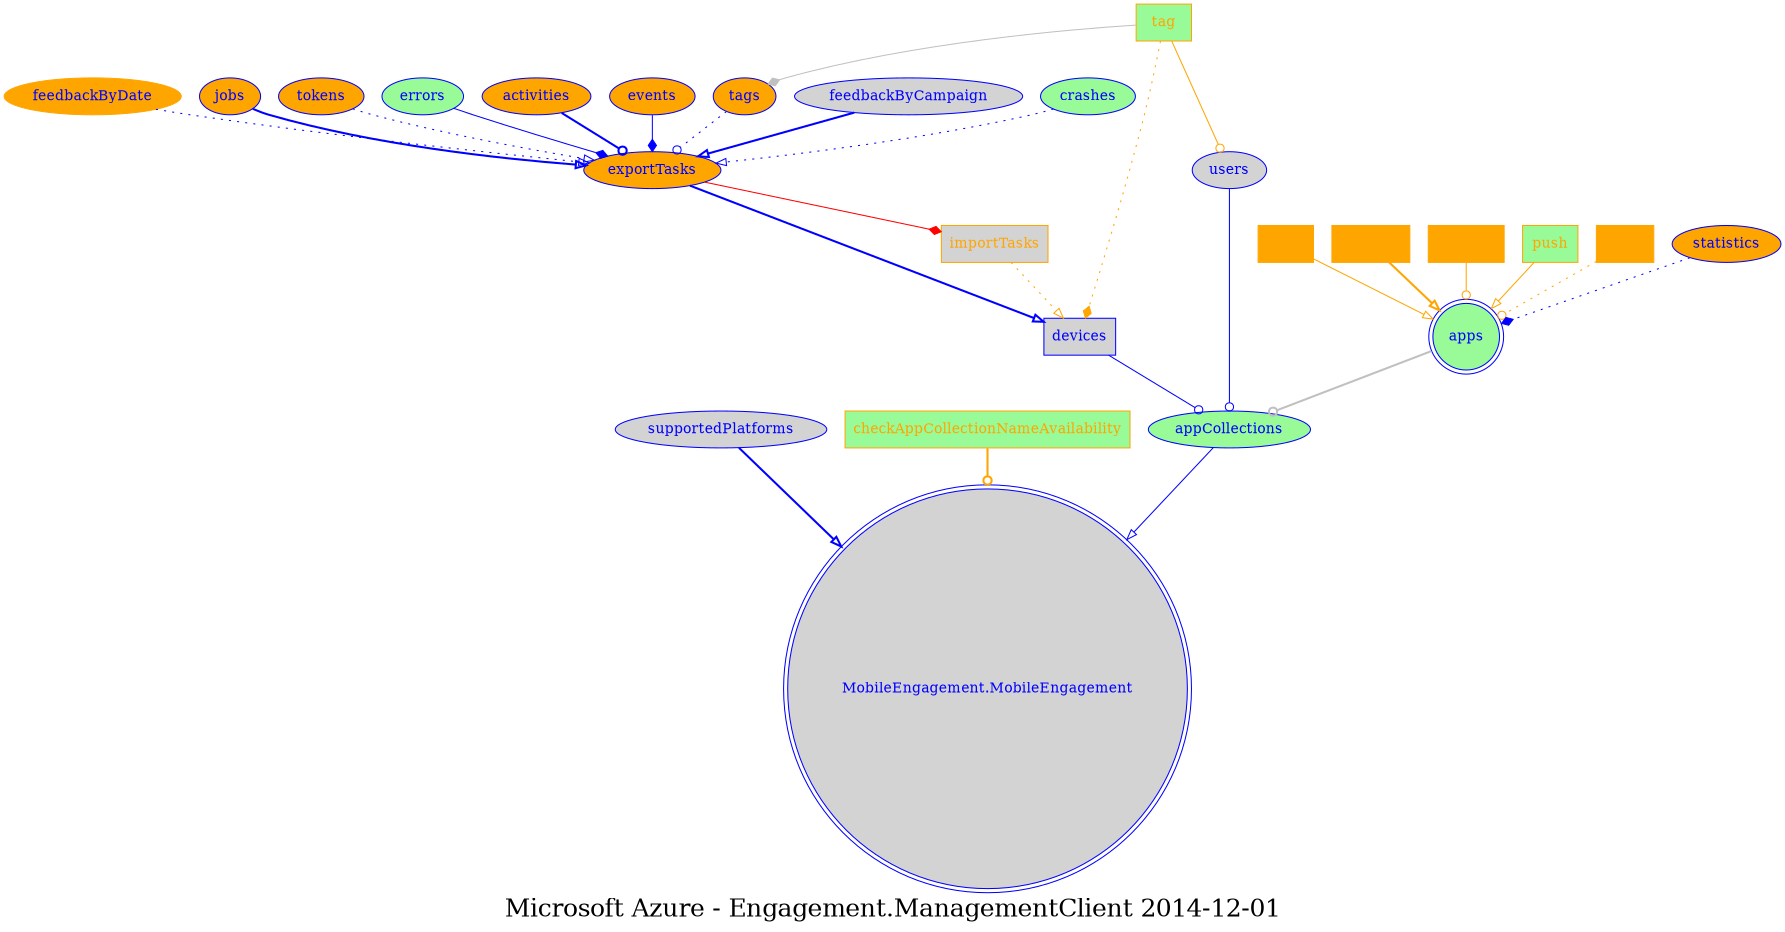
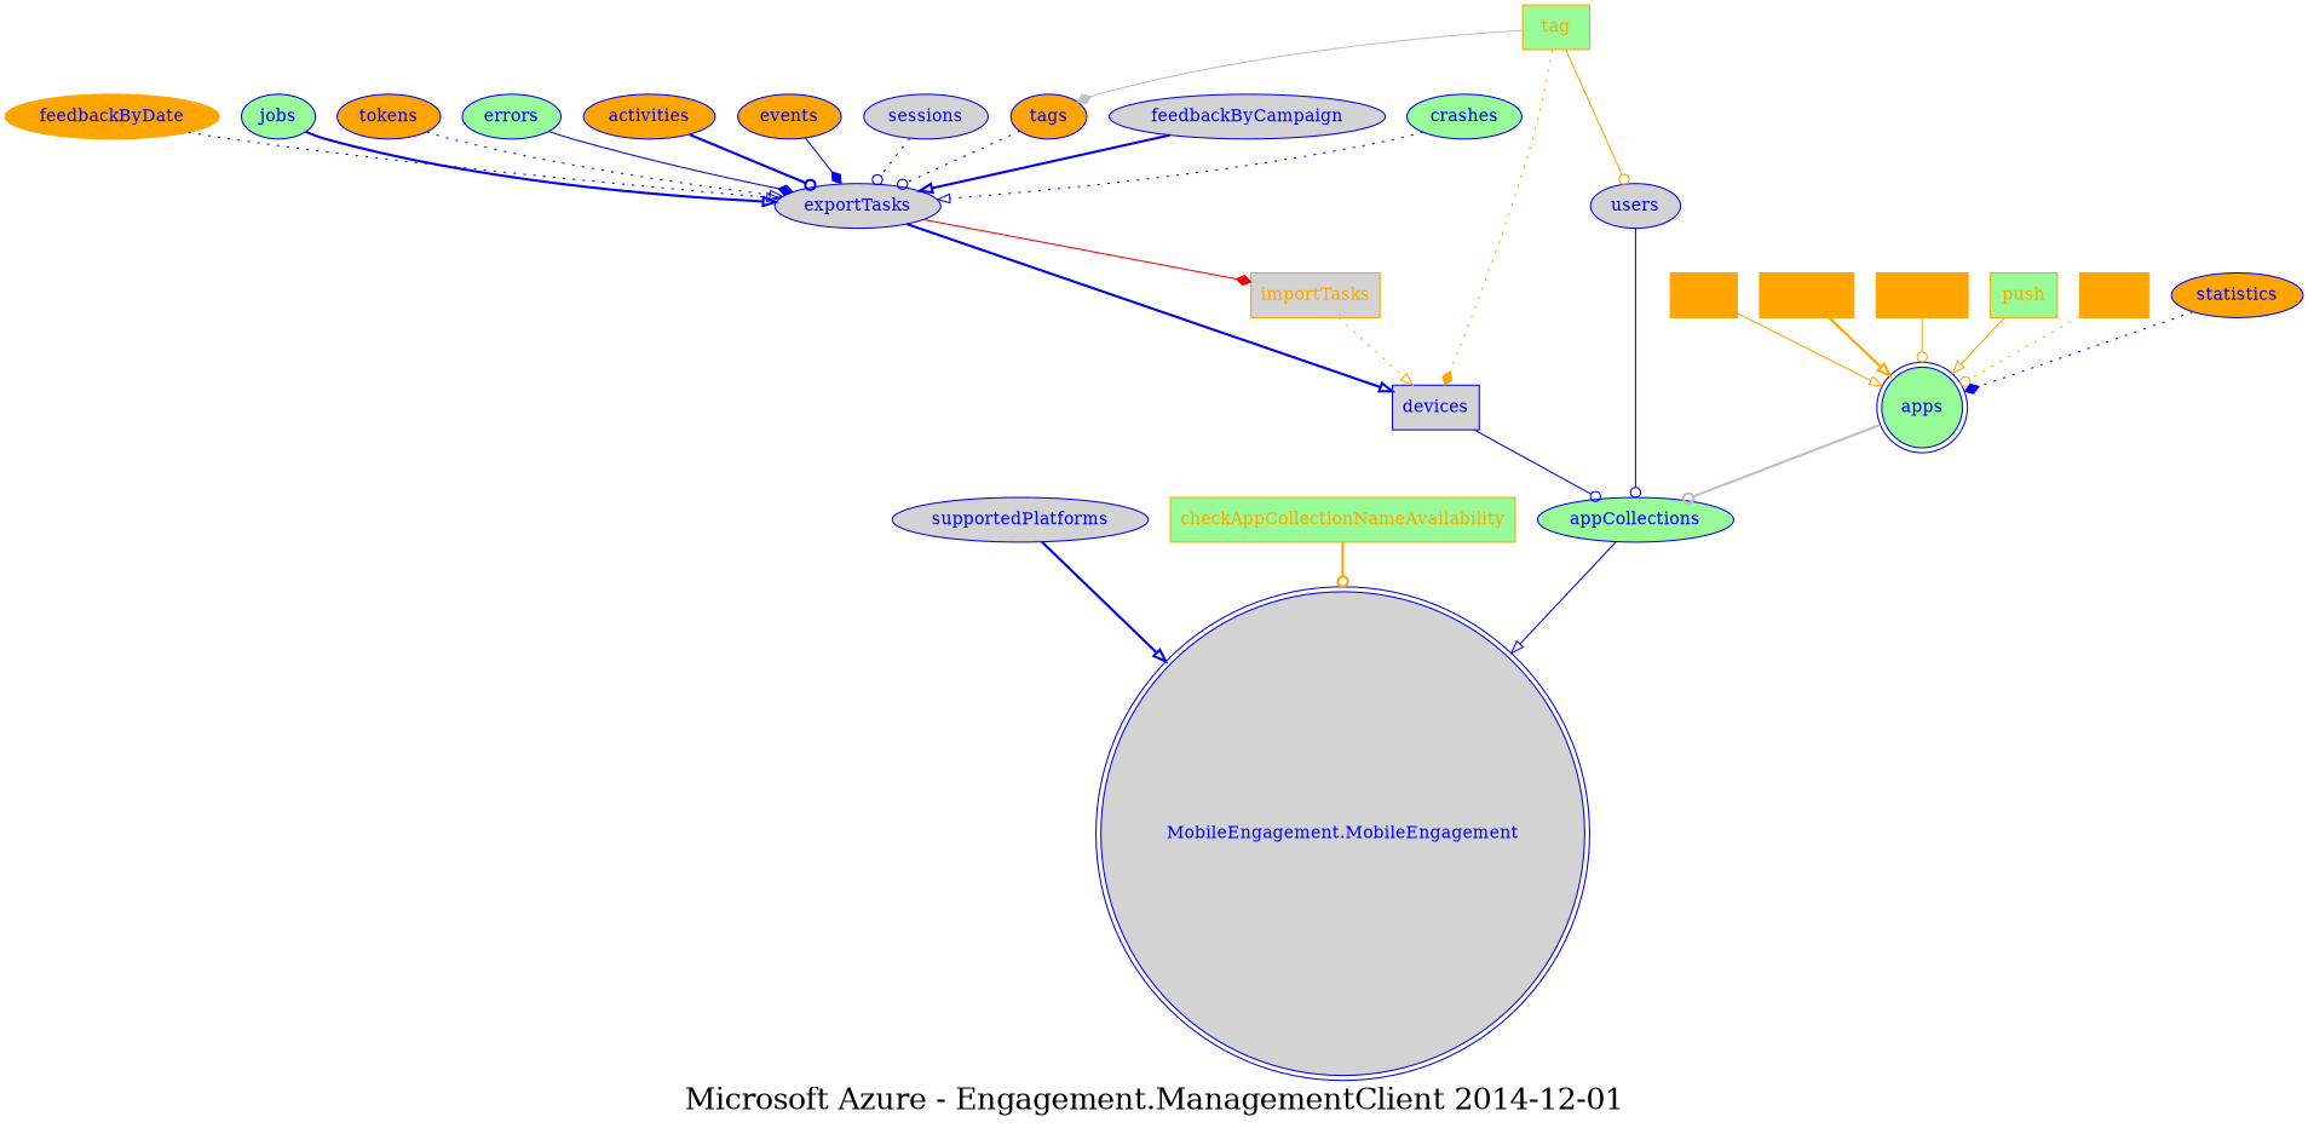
  digraph {
    fontsize=24
    label="Microsoft Azure - Engagement.ManagementClient 2014-12-01"
    splines=true
    node [color=blue fillcolor=orange fontcolor=blue shape=ellipse style=filled]
    edge [arrowhead=onormal arrowtail=none color=blue fontcolor=blue style=solid]
    apps [fillcolor=palegreen shape=doublecircle]
    appCollections [fillcolor=palegreen]
    n3 [fillcolor=lightgrey label="MobileEngagement.MobileEngagement" shape=doublecircle]
    devices [fillcolor=lightgrey shape=box]
-   exportTasks
+   exportTasks [fillcolor=lightgrey]
    importTasks [color=orange fillcolor=lightgrey fontcolor=orange shape=box]
    feedbackByDate [color=orange]
-   jobs
+   jobs [fillcolor=palegreen]
    tokens
    errors [fillcolor=palegreen]
    activities
    events
+   sessions [fillcolor=lightgrey]
    tags
    tag [color=orange fillcolor=palegreen fontcolor=orange shape=box]
    users [fillcolor=lightgrey]
    feedbackByCampaign [fillcolor=lightgrey]
    crashes [fillcolor=palegreen]
    test [color=orange fontcolor=orange shape=box]
    suspend [color=orange fontcolor=orange shape=box]
    activate [color=orange fontcolor=orange shape=box]
    push [color=orange fillcolor=palegreen fontcolor=orange shape=box]
    finish [color=orange fontcolor=orange shape=box]
    statistics
    supportedPlatforms [fillcolor=lightgrey]
    checkAppCollectionNameAvailability [color=orange fillcolor=palegreen fontcolor=orange shape=box]
    apps -> appCollections [arrowhead=odot color=grey fontcolor=grey style=bold]
    appCollections -> n3
    devices -> appCollections [arrowhead=odot]
    exportTasks -> devices [style=bold]
    exportTasks -> importTasks [arrowhead=diamond color=red fontcolor=red]
    importTasks -> devices [color=orange fontcolor=orange style=dotted]
    feedbackByDate -> exportTasks [style=dotted]
    jobs -> exportTasks [style=bold]
    tokens -> exportTasks [style=dotted]
    errors -> exportTasks [arrowhead=diamond]
    activities -> exportTasks [arrowhead=odot style=bold]
    events -> exportTasks [arrowhead=diamond]
+   sessions -> exportTasks [arrowhead=odot style=dotted]
    tags -> exportTasks [arrowhead=odot style=dotted]
    tag -> devices [arrowhead=diamond color=orange fontcolor=orange style=dotted]
    tag -> tags [arrowhead=diamond color=grey fontcolor=grey]
    tag -> users [arrowhead=odot color=orange fontcolor=orange]
    users -> appCollections [arrowhead=odot]
    feedbackByCampaign -> exportTasks [style=bold]
    crashes -> exportTasks [style=dotted]
    test -> apps [color=orange fontcolor=orange]
    suspend -> apps [color=orange fontcolor=orange style=bold]
    activate -> apps [arrowhead=odot color=orange fontcolor=orange]
    push -> apps [color=orange fontcolor=orange]
    finish -> apps [arrowhead=odot color=orange fontcolor=orange style=dotted]
    statistics -> apps [arrowhead=diamond style=dotted]
    supportedPlatforms -> n3 [style=bold]
    checkAppCollectionNameAvailability -> n3 [arrowhead=odot color=orange fontcolor=orange style=bold]
  }
